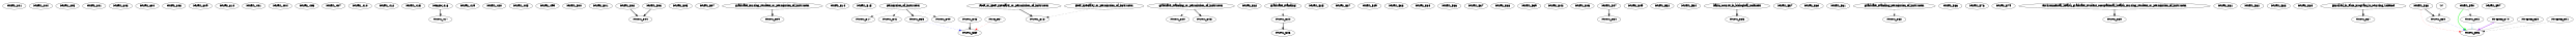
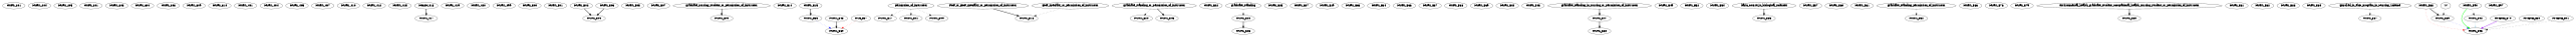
  digraph {
    edge [color=black style=bold]
    NURS_201
    NURS_204
    NURS_205
    NURS_301
    NURS_303
    NURS_304
    NURS_308
    NURS_309
    NURS_310
    NURS_401
    NURS_404
    NURS_405
    NURS_407
    NURS_410
    NURS_412
    NURS_415
    NCLIN_418
    NURS_417
    NURS_419
    NURS_420
-   NURS_445
    NURS_499
    NURS_500
    NURS_501
    NURS_502
    NURS_504
    NURS_503
    NURS_505
    NURS_507
    graduate_nursing_student_or_permission_of_instructor
    NURS_509
    NURS_514
    NURS_515
    permission_of_instructor
    NURS_517
    NURS_541
    NURS_555
    NURS_599
    NURS_569
    PNP_or_FNP_specialty_or_permission_of_instructor
    NURS_518
    FNP_specialty_or_permission_of_instructor
    graduate_standing_or_permission_of_instructor
    NURS_520
    NURS_546
    NURS_522
    graduate_standing
    NURS_524
    NURS_526
    NURS_525
    NURS_527
    NURS_529
    NURS_533
    NURS_534
    NURS_536
    NURS_537
    NURS_538
    NURS_539
    NURS_542
    NURS_543
+   graduate_standing_in_nursing_or_permission_of_instructor
    NURS_547
    NURS_564
    NURS_548
    NURS_549
    NURS_552
    NURS_554
    basic_course_in_biological_sciences
    NURS_556
    NURS_557
    NURS_560
    NURS_561
    graduate_standing_permission_of_instructor
    NURS_562
    NURS_566
    NSG_537
    NURS_576
    NURS_579
    environmental_health_graduate_student_occupational_health_nursing_student_or_permission_of_instructor
    NURS_580
    NURS_581
    NURS_582
    NURS_583
    NURS_584
    Enrolled_in_PhD_program_in_Nursing_Science
    NURS_587
    NURS_588
    NURS_595
    NURS_589
    W
    NURS_590
    NURS_592
    NMETH_579
    NMETH_580
    NMETH_591
    NURS_597
    NCLIN_418 -> NURS_417
    NURS_502 -> NURS_504
    NURS_503 -> NURS_504
    graduate_nursing_student_or_permission_of_instructor -> NURS_509
    permission_of_instructor -> NURS_517 [style=dotted]
    permission_of_instructor -> NURS_541 [style=dotted]
-   permission_of_instructor -> NURS_555
+   NURS_515 -> NURS_555
    permission_of_instructor -> NURS_599 [style=dotted]
    NURS_555 -> NURS_569 [color=blue style=dotted]
    PNP_or_FNP_specialty_or_permission_of_instructor -> NURS_518
    FNP_specialty_or_permission_of_instructor -> NURS_518 [style=dotted]
    graduate_standing_or_permission_of_instructor -> NURS_520 [style=dotted]
    graduate_standing_or_permission_of_instructor -> NURS_546
    graduate_standing -> NURS_524 [style=dotted]
    NURS_524 -> NURS_526
+   graduate_standing_in_nursing_or_permission_of_instructor -> NURS_547
    NURS_547 -> NURS_564
    NURS_548 -> NURS_569
    basic_course_in_biological_sciences -> NURS_556
    graduate_standing_permission_of_instructor -> NURS_562 [style=dotted]
    NSG_537 -> NURS_569 [color=red style=dotted]
    environmental_health_graduate_student_occupational_health_nursing_student_or_permission_of_instructor -> NURS_580
-   Enrolled_in_PhD_program_in_Nursing_Science -> NURS_587
+   Enrolled_in_PhD_program_in_Nursing_Science -> NURS_587 [style=dotted]
    NURS_588 -> NURS_595 [color=red style=dotted]
    NURS_588 -> NURS_589
    NURS_589 -> NURS_595 [color=blue style=dotted]
    W -> NURS_589 [style=dotted]
    NURS_590 -> NURS_595 [color=green]
    NURS_590 -> NURS_592 [style=dotted]
    NURS_592 -> NURS_595 [color=lightblue style=""]
    NMETH_579 -> NURS_595 [color=purple]
    NMETH_580 -> NURS_595 [color=gray]
    NMETH_591 -> NURS_595 [style=dotted]
  }
